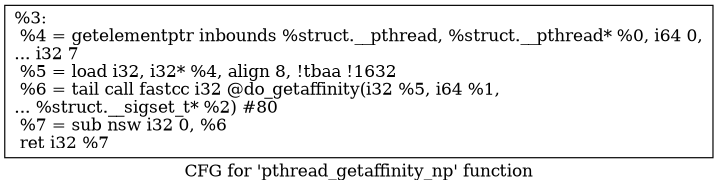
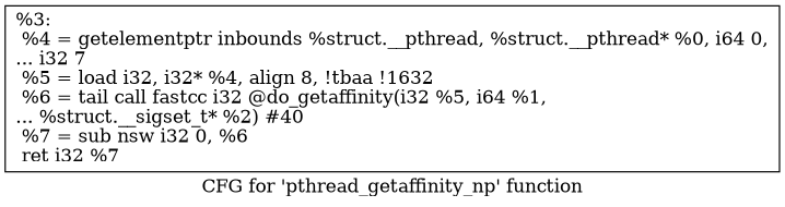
  digraph {
    label="CFG for 'pthread_getaffinity_np' function"
    rankdir=LR
-   n1 [label="{%3:\l  %4 = getelementptr inbounds %struct.__pthread, %struct.__pthread* %0, i64 0,\l... i32 7\l  %5 = load i32, i32* %4, align 8, !tbaa !1632\l  %6 = tail call fastcc i32 @do_getaffinity(i32 %5, i64 %1,\l... %struct.__sigset_t* %2) #80\l  %7 = sub nsw i32 0, %6\l  ret i32 %7\l}" shape=record]
+   n1 [label="{%3:\l  %4 = getelementptr inbounds %struct.__pthread, %struct.__pthread* %0, i64 0,\l... i32 7\l  %5 = load i32, i32* %4, align 8, !tbaa !1632\l  %6 = tail call fastcc i32 @do_getaffinity(i32 %5, i64 %1,\l... %struct.__sigset_t* %2) #40\l  %7 = sub nsw i32 0, %6\l  ret i32 %7\l}" shape=record]
  }
